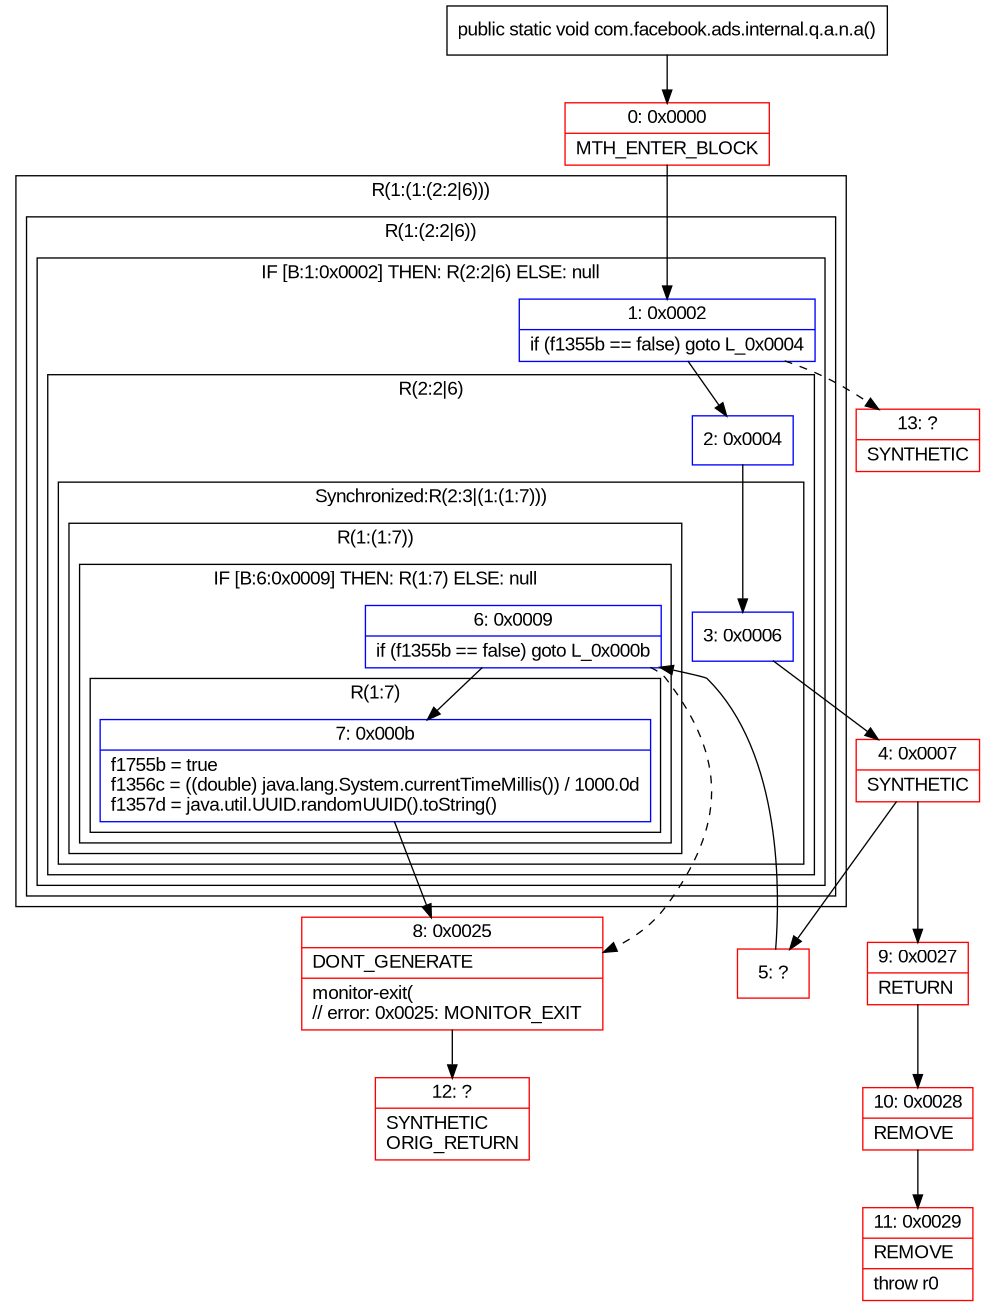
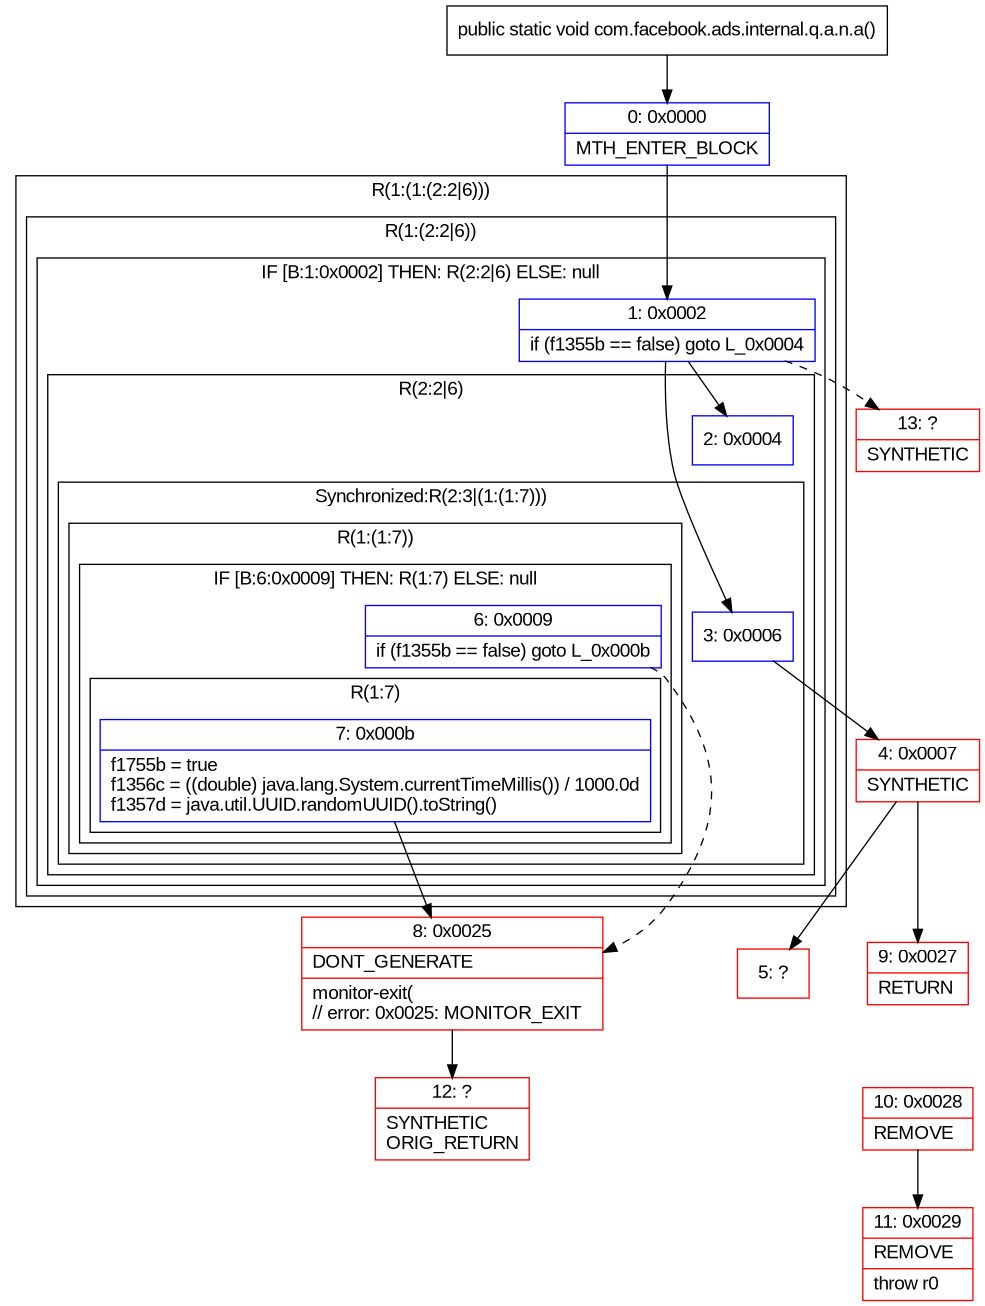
  digraph {
    fontname="Liberation Sans"
    node [color=red fontname="Liberation Sans" shape=record]
    edge [fontname="Liberation Sans"]
    n1 [color=blue label="{7\:\ 0x000b|f1755b = true\lf1356c = ((double) java.lang.System.currentTimeMillis()) \/ 1000.0d\lf1357d = java.util.UUID.randomUUID().toString()\l}"]
    n2 [color=blue label="{6\:\ 0x0009|if (f1355b == false) goto L_0x000b\l}"]
    n3 [color=blue label="{3\:\ 0x0006}"]
    n4 [color=blue label="{2\:\ 0x0004}"]
    n5 [color=blue label="{1\:\ 0x0002|if (f1355b == false) goto L_0x0004\l}"]
    n6 [label="{8\:\ 0x0025|DONT_GENERATE\l|monitor\-exit(\l\/\/ error: 0x0025: MONITOR_EXIT  \l}"]
    n7 [label="{4\:\ 0x0007|SYNTHETIC\l}"]
    n8 [label="{13\:\ ?|SYNTHETIC\l}"]
    n9 [label="{5\:\ ?}"]
    n10 [label="{9\:\ 0x0027|RETURN\l}"]
    n11 [label="{12\:\ ?|SYNTHETIC\lORIG_RETURN\l}"]
-   n12 [label="{0\:\ 0x0000|MTH_ENTER_BLOCK\l}"]
+   n12 [color=blue label="{0\:\ 0x0000|MTH_ENTER_BLOCK\l}"]
    n13 [label="{10\:\ 0x0028|REMOVE\l}"]
    n14 [label="{11\:\ 0x0029|REMOVE\l|throw r0\l}"]
    n15 [label="{public static void com.facebook.ads.internal.q.a.n.a() }" color=""]
    subgraph cluster_1 {
      label="R(1:(1:(2:2|6)))"
      subgraph cluster_2 {
        label="R(1:(2:2|6))"
        subgraph cluster_3 {
          label="IF [B:1:0x0002] THEN: R(2:2|6) ELSE: null"
          n5
          subgraph cluster_4 {
            label="R(2:2|6)"
            n4
            subgraph cluster_5 {
              label="Synchronized:R(2:3|(1:(1:7)))"
              n3
              subgraph cluster_6 {
                label="R(1:(1:7))"
                subgraph cluster_7 {
                  label="IF [B:6:0x0009] THEN: R(1:7) ELSE: null"
                  n2
                  subgraph cluster_8 {
                    label="R(1:7)"
                    n1
                  }
                }
              }
            }
          }
        }
      }
    }
    n1 -> n6
-   n2 -> n1
    n2 -> n6 [style=dashed]
    n3 -> n7
-   n4 -> n3
+   n5 -> n3
    n5 -> n4
    n5 -> n8 [style=dashed]
    n6 -> n11
    n7 -> n9
    n7 -> n10
-   n9 -> n2
-   n10 -> n13
    n12 -> n5
    n13 -> n14
    n15 -> n12
  }
